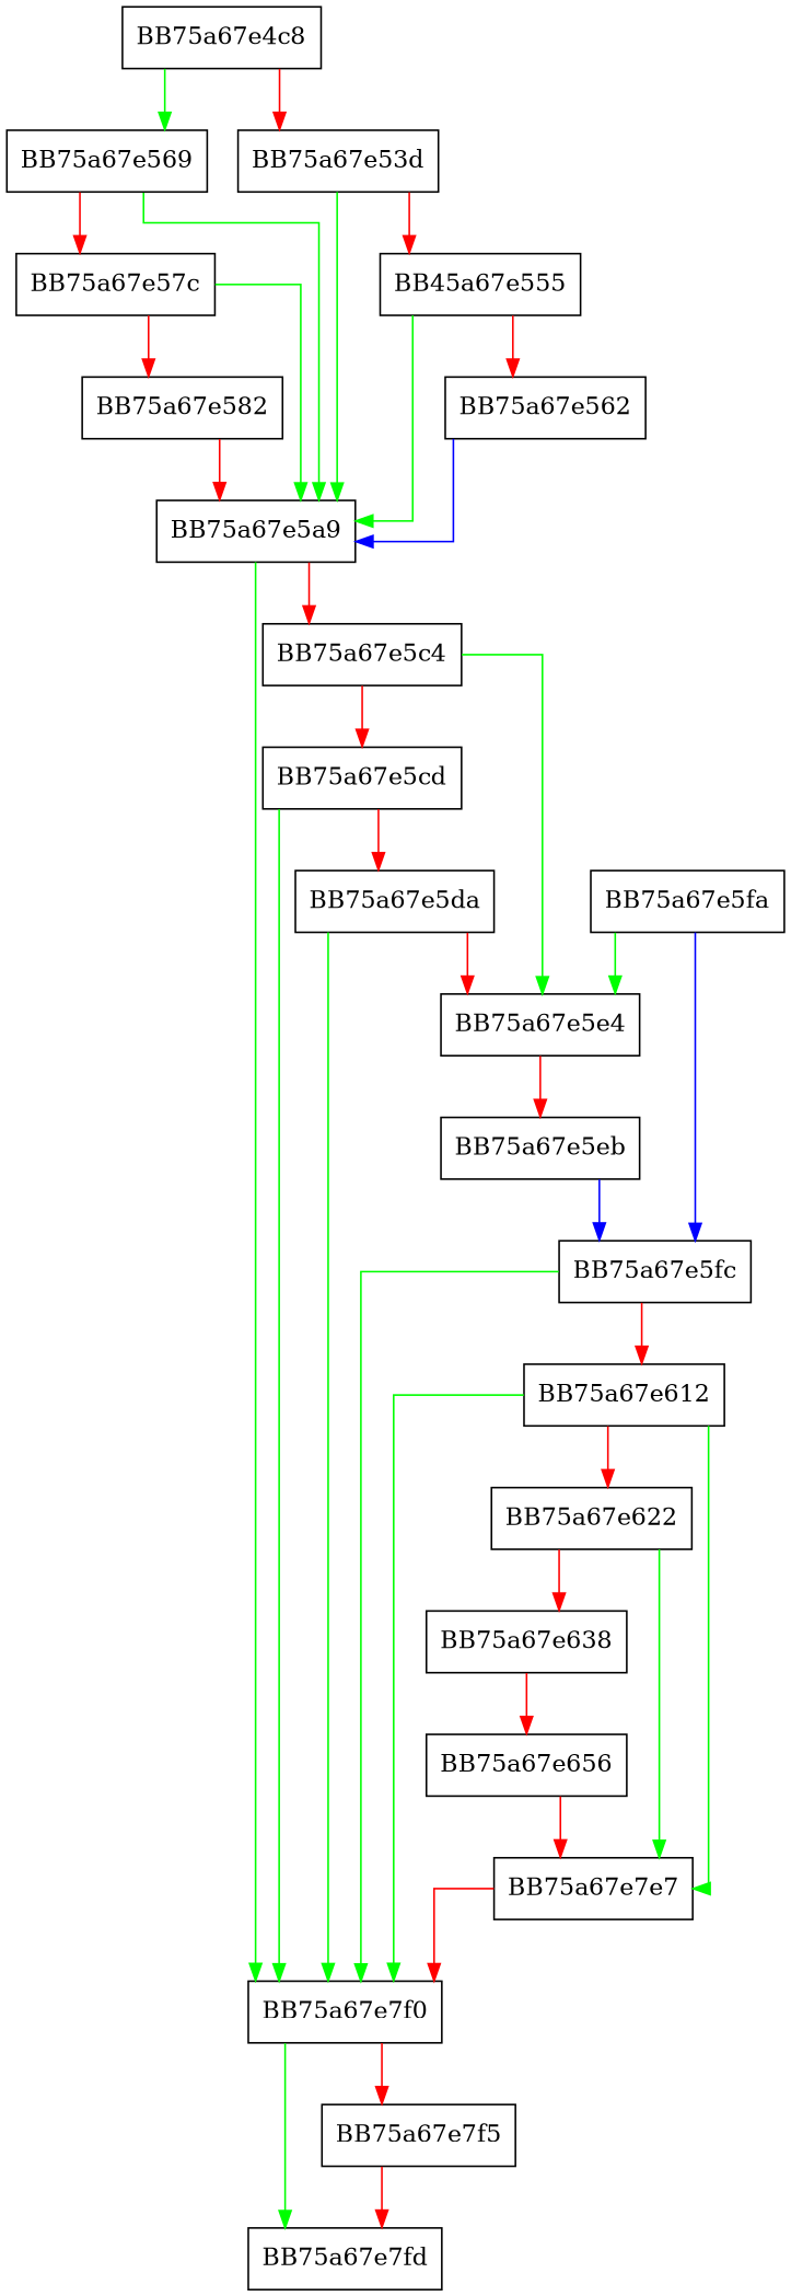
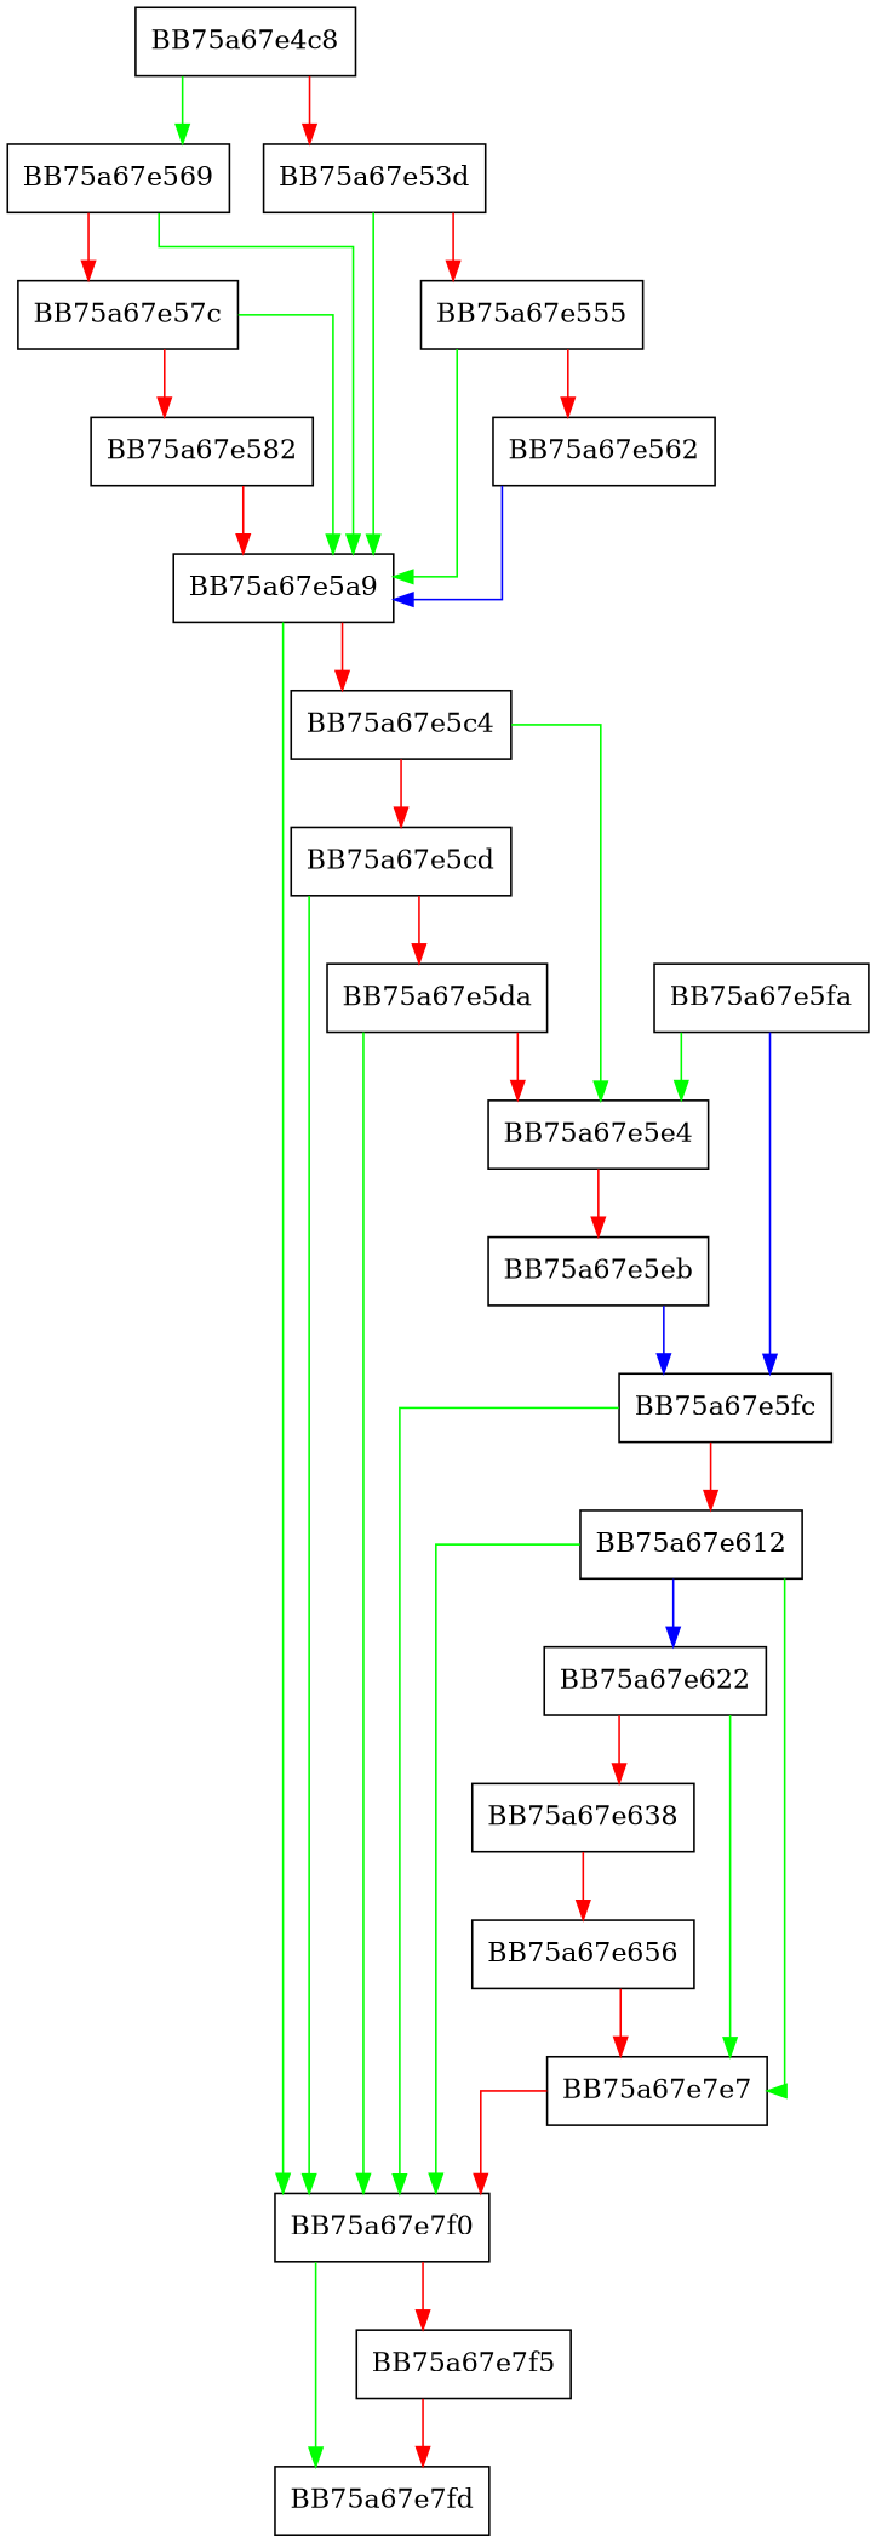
  digraph {
    splines=ortho
    node [shape=box]
    edge [color=red]
    BB75a67e4c8
    BB75a67e569
    BB75a67e53d
    BB75a67e5a9
    BB75a67e57c
-   BB75a67e555 [label=BB45a67e555]
+   BB75a67e555
    BB75a67e7f0
    BB75a67e5c4
    BB75a67e582
    BB75a67e562
    BB75a67e7fd
    BB75a67e7f5
    BB75a67e5e4
    BB75a67e5cd
    BB75a67e5eb
    BB75a67e5da
    BB75a67e5fa
    BB75a67e5fc
    BB75a67e612
    BB75a67e622
    BB75a67e7e7
    BB75a67e638
    BB75a67e656
    BB75a67e4c8 -> BB75a67e569 [color=green]
    BB75a67e4c8 -> BB75a67e53d
    BB75a67e569 -> BB75a67e5a9 [color=green]
    BB75a67e569 -> BB75a67e57c
    BB75a67e53d -> BB75a67e5a9 [color=green]
    BB75a67e53d -> BB75a67e555
    BB75a67e5a9 -> BB75a67e7f0 [color=green]
    BB75a67e5a9 -> BB75a67e5c4
    BB75a67e57c -> BB75a67e5a9 [color=green]
    BB75a67e57c -> BB75a67e582
    BB75a67e555 -> BB75a67e5a9 [color=green]
    BB75a67e555 -> BB75a67e562
    BB75a67e7f0 -> BB75a67e7fd [color=green]
    BB75a67e7f0 -> BB75a67e7f5
    BB75a67e5c4 -> BB75a67e5e4 [color=green]
    BB75a67e5c4 -> BB75a67e5cd
    BB75a67e582 -> BB75a67e5a9
    BB75a67e562 -> BB75a67e5a9 [color=blue]
    BB75a67e7f5 -> BB75a67e7fd
    BB75a67e5e4 -> BB75a67e5eb
    BB75a67e5cd -> BB75a67e7f0 [color=green]
    BB75a67e5cd -> BB75a67e5da
    BB75a67e5eb -> BB75a67e5fc [color=blue]
    BB75a67e5da -> BB75a67e7f0 [color=green]
    BB75a67e5da -> BB75a67e5e4
    BB75a67e5fa -> BB75a67e5e4 [color=green]
    BB75a67e5fa -> BB75a67e5fc [color=blue]
    BB75a67e5fc -> BB75a67e7f0 [color=green]
    BB75a67e5fc -> BB75a67e612
    BB75a67e612 -> BB75a67e7f0 [color=green]
-   BB75a67e612 -> BB75a67e622
+   BB75a67e612 -> BB75a67e622 [color=blue]
    BB75a67e612 -> BB75a67e7e7 [color=green]
    BB75a67e622 -> BB75a67e7e7 [color=green]
    BB75a67e622 -> BB75a67e638
    BB75a67e7e7 -> BB75a67e7f0
    BB75a67e638 -> BB75a67e656
    BB75a67e656 -> BB75a67e7e7
  }
